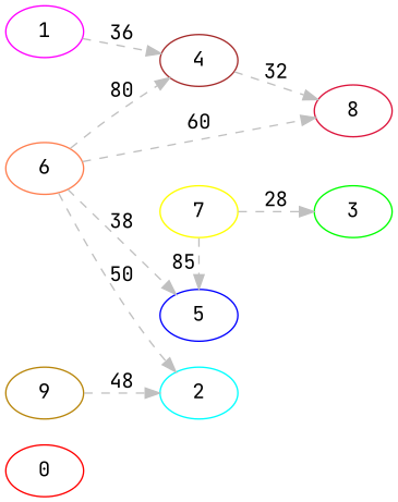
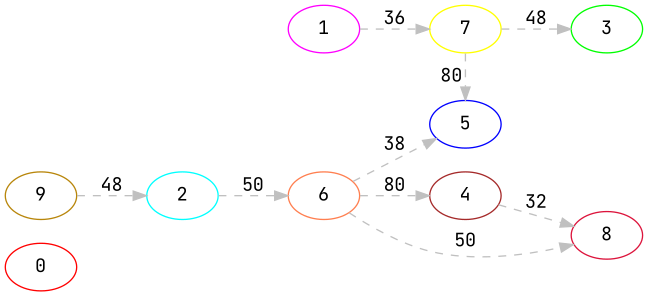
  digraph {
    fontname="JetBrains Mono"
    rankdir=LR
    ranksep=equally
    node [fontname="JetBrains Mono"]
    edge [color=grey fontname="JetBrains Mono" style=dashed]
    0 [color=red]
    1 [color=magenta]
    5 [color=blue]
    7 [color=yellow]
    3 [color=green]
    2 [color=aqua]
    4 [color=brown]
    6 [color=coral]
    8 [color=crimson]
    9 [color=darkgoldenrod]
    subgraph sub_1 {
      rank=same
      0
    }
    subgraph sub_2 {
      rank=same
      1
    }
    subgraph sub_3 {
      rank=same
      5
      7
    }
    subgraph sub_4 {
      rank=same
      3
    }
    subgraph sub_5 {
      rank=same
      2
    }
    subgraph sub_6 {
      rank=same
      4
    }
    subgraph sub_7 {
      rank=same
    }
    subgraph sub_8 {
      rank=same
      6
    }
    subgraph sub_9 {
      rank=same
      8
    }
    subgraph sub_10 {
      rank=same
      9
    }
    subgraph sub_11 {
      rank=same
    }
-   1 -> 4 [label=36]
-   7 -> 5 [label=85]
-   7 -> 3 [label=28]
+   1 -> 7 [label=36]
+   7 -> 5 [label=80]
+   7 -> 3 [label=48]
    4 -> 8 [label=32]
    6 -> 5 [label=38]
-   6 -> 2 [label=50]
+   2 -> 6 [label=50]
    6 -> 4 [label=80]
-   6 -> 8 [label=60]
+   6 -> 8 [label=50]
    9 -> 2 [label=48]
  }
